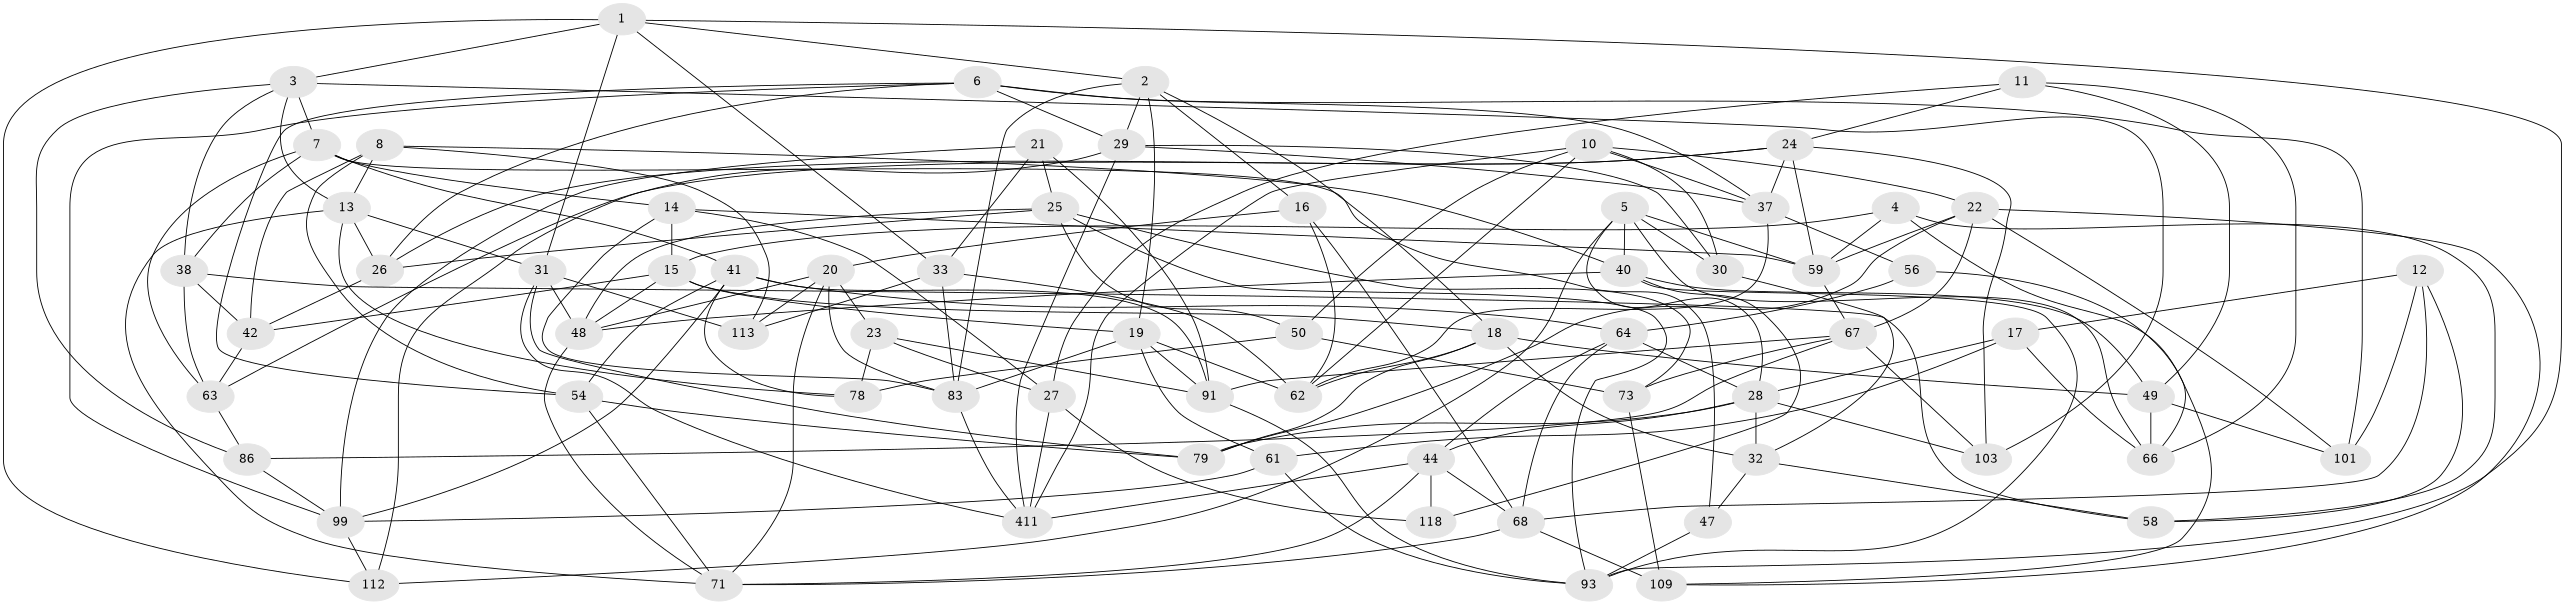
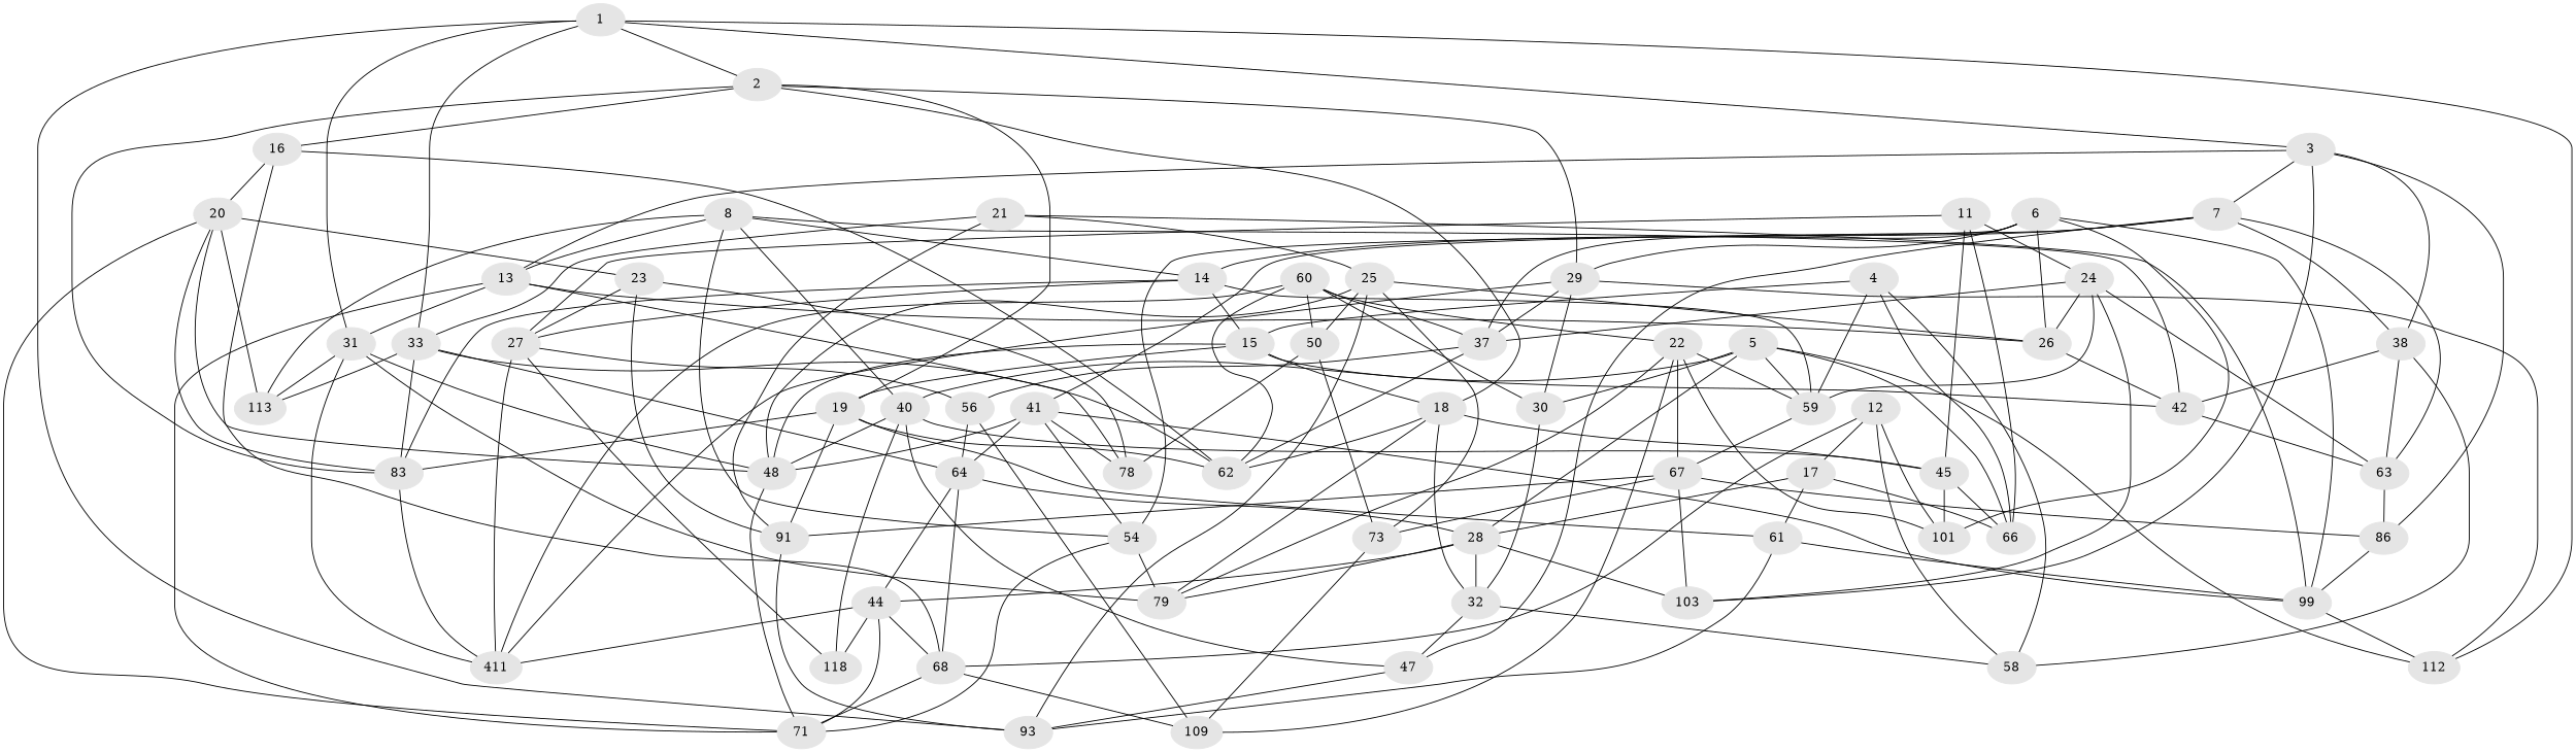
  graph {
    node [color=gray90 style=filled]
    1 [super="+39"]
    2 [super="+46"]
    3 [super="+49"]
    31 [super="+53"]
    33 [super="+52"]
    93 [super="+105"]
    112
    16
    18 [super="+70"]
    19 [super="+43"]
    29 [super="+35"]
    83 [super="+92"]
    7 [super="+97"]
    13 [super="+57"]
    38 [super="+65"]
    86
    103
    113
    n19 [label=411 super="+117"]
    48 [super="+90"]
    79 [super="+82"]
    62 [super="+89"]
    64 [super="+81"]
    68 [super="+108"]
    20 [super="+85"]
-   45 [super="+51" label=49]
+   45 [super="+51"]
    32 [super="+115"]
    61
    91 [super="+114"]
    30
    37 [super="+69"]
    14 [super="+98"]
    41 [super="+96"]
    47
    63 [super="+74"]
    26 [super="+36"]
    71 [super="+87"]
    78 [super="+116"]
    58
    42 [super="+80"]
    99 [super="+107"]
    15 [super="+106"]
    4
    59 [super="+76"]
    66 [super="+94"]
    67 [super="+104"]
    5 [super="+75"]
    28 [super="+55"]
    40 [super="+77"]
    44 [super="+110"]
    118
    6 [super="+9"]
    54 [super="+84"]
    101
    56
    27 [super="+34"]
    8 [super="+72"]
-   10 [super="+88"]
+   10 [super="+88" label=60]
    22 [super="+100"]
    50
    109
    73
    24 [super="+95"]
    11
    12
    17
    23
    25 [super="+60"]
    21
    1 -- 2
    1 -- 3
    1 -- 31
    1 -- 33
    1 -- 93
    1 -- 112
    2 -- 16
    2 -- 18
    2 -- 19
    2 -- 29
    2 -- 83
    3 -- 7
    3 -- 13
    3 -- 38
    3 -- 86
    3 -- 103
    31 -- 113
    31 -- n19
    31 -- 48
    31 -- 79
    33 -- 83
    33 -- 113
    33 -- 62
+   33 -- 64
    16 -- 62
    16 -- 68
    16 -- 20
    18 -- 79
    18 -- 62
    18 -- 45
    18 -- 32
    19 -- 83
    19 -- 62
    19 -- 61
    19 -- 91
    29 -- 112
    29 -- n19
    29 -- 30
    29 -- 37
    83 -- n19
    7 -- 38
    7 -- 14
    7 -- 41
    7 -- 47
    7 -- 63
    13 -- 31
    13 -- 26
    13 -- 71
    13 -- 78
    38 -- 63 [weight=2]
    38 -- 58
    38 -- 42
    86 -- 99
    48 -- 71
    64 -- 68
    64 -- 28
    68 -- 71
    68 -- 109
    20 -- 83
    20 -- 113
    20 -- 48
    20 -- 71
    20 -- 23
    45 -- 66
    45 -- 101
    32 -- 47
    32 -- 58
    61 -- 93
    61 -- 99
    91 -- 93
    30 -- 32
    37 -- 62
    37 -- 56
    14 -- 83
    14 -- 15
    14 -- 59
    14 -- 27
    41 -- 64
-   41 -- 91
+   41 -- 48
    41 -- 78
    41 -- 99
    41 -- 54
    47 -- 93
    63 -- 86
    26 -- 42 [weight=2]
    42 -- 63
    99 -- 112
    15 -- 18
    15 -- 19
    15 -- 48
    15 -- 42
    4 -- 58
    4 -- 15
    4 -- 59
    4 -- 66
    59 -- 67
    67 -- 86
    67 -- 103
    67 -- 91
    67 -- 73
    5 -- 112
    5 -- 30
    5 -- 59
    5 -- 66
    5 -- 28
    5 -- 40
    28 -- 103
    28 -- 79
    28 -- 32
    28 -- 44
-   40 -- 93
+   40 -- 47
    40 -- 48
    40 -- 45
    40 -- 118
    44 -- n19
    44 -- 64
    44 -- 68
    44 -- 71
    44 -- 118
    6 -- 29
    6 -- 37
    6 -- 26
    6 -- 99
    6 -- 54
    6 -- 101
    54 -- 79 [weight=2]
    54 -- 71
    56 -- 64
    56 -- 109
    27 -- n19
    27 -- 118
+   27 -- 56
    8 -- 13
    8 -- 113
+   8 -- 14
    8 -- 42
    8 -- 40
    8 -- 54
    10 -- n19
    10 -- 62
    10 -- 30
    10 -- 37
    10 -- 22
    10 -- 50
    22 -- 79
    22 -- 59
    22 -- 67
    22 -- 101
    22 -- 109
    50 -- 78
    50 -- 73
    73 -- 109
    24 -- 103
    24 -- 37
    24 -- 63
    24 -- 26
    24 -- 59
    11 -- 45
    11 -- 66
    11 -- 27
    11 -- 24
    12 -- 68
    12 -- 58
    12 -- 101
    12 -- 17
    17 -- 61
    17 -- 66
    17 -- 28
    23 -- 91
    23 -- 78
    23 -- 27
    25 -- 93
    25 -- 48
    25 -- 26
    25 -- 50
    25 -- 73
    21 -- 33
    21 -- 91
    21 -- 99
    21 -- 25
  }
